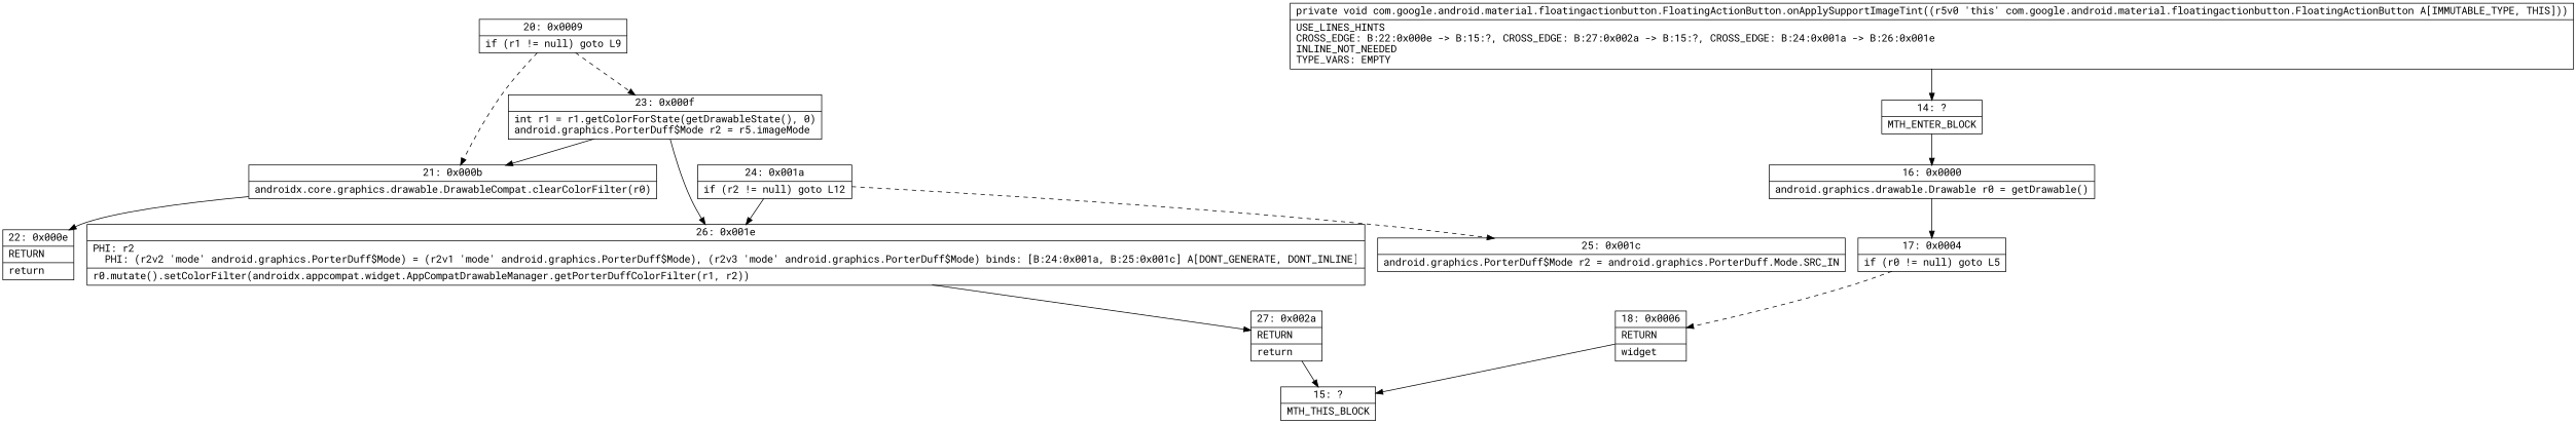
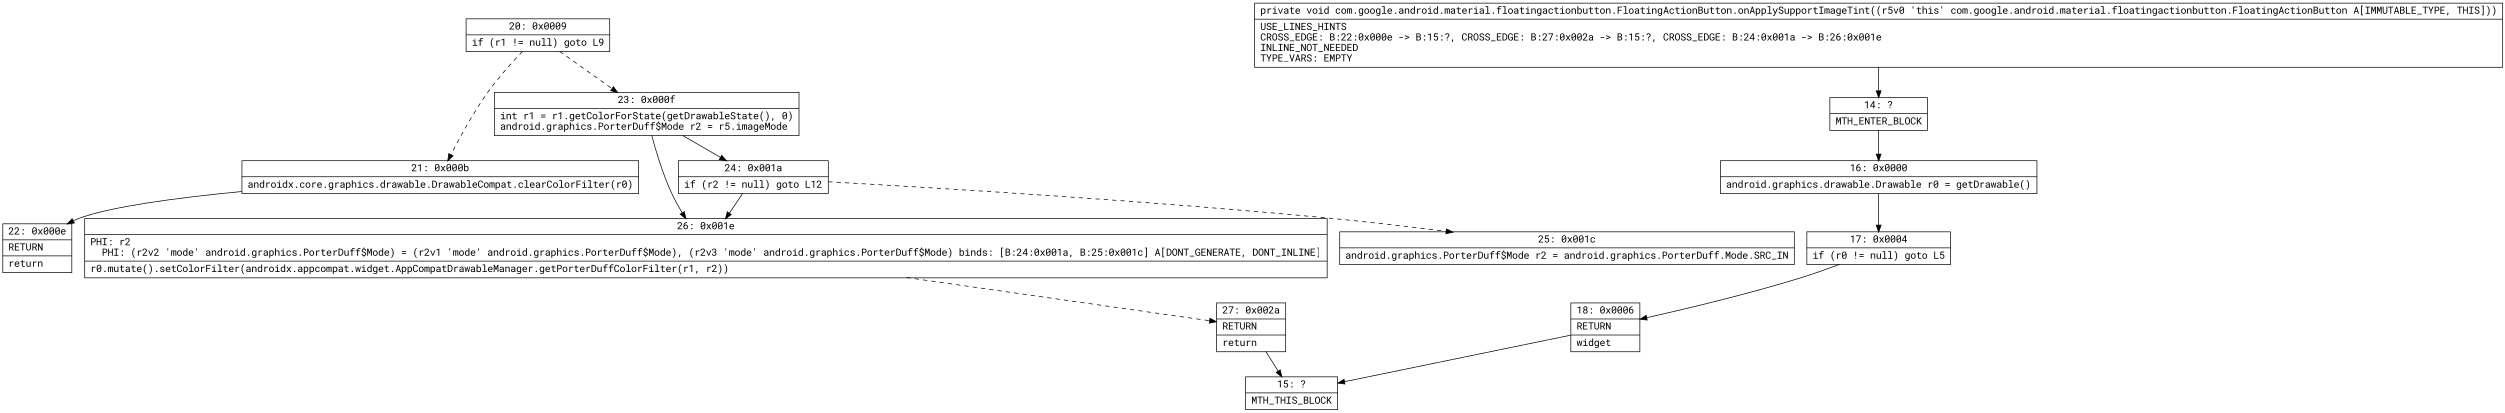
  digraph {
    fontname="Roboto Mono"
    node [fontname="Roboto Mono" shape=record]
    edge [fontname="Roboto Mono"]
    n1 [label="{14\:\ ?|MTH_ENTER_BLOCK\l}"]
    n2 [label="{16\:\ 0x0000|android.graphics.drawable.Drawable r0 = getDrawable()\l}"]
    n3 [label="{17\:\ 0x0004|if (r0 != null) goto L5\l}"]
    n4 [label="{18\:\ 0x0006|RETURN\l|widget\l}"]
    n5 [label="{15\:\ ?|MTH_THIS_BLOCK\l}"]
    n6 [label="{20\:\ 0x0009|if (r1 != null) goto L9\l}"]
    n7 [label="{21\:\ 0x000b|androidx.core.graphics.drawable.DrawableCompat.clearColorFilter(r0)\l}"]
    n8 [label="{23\:\ 0x000f|int r1 = r1.getColorForState(getDrawableState(), 0)\landroid.graphics.PorterDuff$Mode r2 = r5.imageMode\l}"]
    n9 [label="{22\:\ 0x000e|RETURN\l|return\l}"]
    n10 [label="{24\:\ 0x001a|if (r2 != null) goto L12\l}"]
    n11 [label="{26\:\ 0x001e|PHI: r2 \l  PHI: (r2v2 'mode' android.graphics.PorterDuff$Mode) = (r2v1 'mode' android.graphics.PorterDuff$Mode), (r2v3 'mode' android.graphics.PorterDuff$Mode) binds: [B:24:0x001a, B:25:0x001c] A[DONT_GENERATE, DONT_INLINE]\l|r0.mutate().setColorFilter(androidx.appcompat.widget.AppCompatDrawableManager.getPorterDuffColorFilter(r1, r2))\l}"]
    n12 [label="{25\:\ 0x001c|android.graphics.PorterDuff$Mode r2 = android.graphics.PorterDuff.Mode.SRC_IN\l}"]
    n13 [label="{27\:\ 0x002a|RETURN\l|return\l}"]
    n14 [label="{private void com.google.android.material.floatingactionbutton.FloatingActionButton.onApplySupportImageTint((r5v0 'this' com.google.android.material.floatingactionbutton.FloatingActionButton A[IMMUTABLE_TYPE, THIS]))  | USE_LINES_HINTS\lCROSS_EDGE: B:22:0x000e \-\> B:15:?, CROSS_EDGE: B:27:0x002a \-\> B:15:?, CROSS_EDGE: B:24:0x001a \-\> B:26:0x001e\lINLINE_NOT_NEEDED\lTYPE_VARS: EMPTY\l}"]
    n1 -> n2
    n2 -> n3
-   n3 -> n4 [style=dashed]
+   n3 -> n4 [style=solid]
    n4 -> n5
    n6 -> n7 [style=dashed]
    n6 -> n8 [style=dashed]
    n7 -> n9
-   n8 -> n7
+   n8 -> n10
    n8 -> n11
    n10 -> n11
    n10 -> n12 [style=dashed]
-   n11 -> n13
+   n11 -> n13 [style=dashed]
    n13 -> n5
    n14 -> n1
  }
